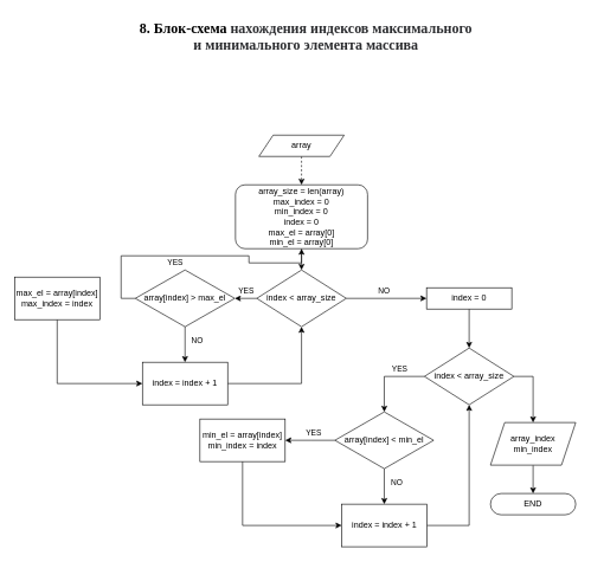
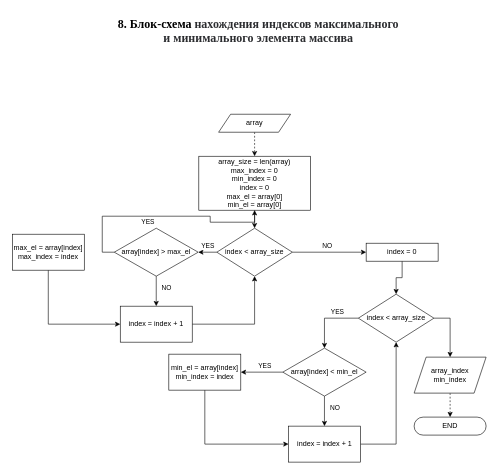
  <mxCell id="0" />
  <mxCell id="1" parent="0" />
  <mxCell id="2" value="&lt;div style=&quot;text-align: left;&quot;&gt;&lt;font style=&quot;background-color: initial; font-size: 20px;&quot; face=&quot;Times New Roman&quot;&gt;8. Блок-схема&amp;nbsp;&lt;span style=&quot;color: rgb(44, 45, 48); text-align: left; background-color: rgb(255, 255, 255);&quot;&gt;нахождения&amp;nbsp;&lt;/span&gt;&lt;/font&gt;&lt;span style=&quot;background-color: initial; font-size: 20px;&quot;&gt;&lt;font face=&quot;Times New Roman&quot; color=&quot;#2c2d30&quot;&gt;индексов максимального&lt;/font&gt;&lt;/span&gt;&lt;/div&gt;&lt;div style=&quot;&quot;&gt;&lt;span style=&quot;background-color: initial; font-size: 20px;&quot;&gt;&lt;font face=&quot;Times New Roman&quot; color=&quot;#2c2d30&quot;&gt;и минимального элемента массива&lt;/font&gt;&lt;/span&gt;&lt;/div&gt;" style="text;html=1;align=center;verticalAlign=middle;resizable=0;points=[];autosize=1;strokeColor=none;fillColor=none;fontStyle=1" vertex="1" parent="1"><mxGeometry x="185" y="20" width="490" height="60" as="geometry" /></mxCell>
  <mxCell id="3" value="END" style="rounded=1;whiteSpace=wrap;html=1;arcSize=50;" vertex="1" parent="1"><mxGeometry x="690" y="695" width="120" height="30" as="geometry" /></mxCell>
  <mxCell id="4" style="edgeStyle=orthogonalEdgeStyle;rounded=0;orthogonalLoop=1;jettySize=auto;html=1;exitX=0.5;exitY=1;exitDx=0;exitDy=0;entryX=0.5;entryY=0;entryDx=0;entryDy=0;dashed=1;" edge="1" parent="1" source="5" target="8"><mxGeometry relative="1" as="geometry" /></mxCell>
  <mxCell id="5" value="array" style="shape=parallelogram;perimeter=parallelogramPerimeter;whiteSpace=wrap;html=1;fixedSize=1;" vertex="1" parent="1"><mxGeometry x="364" y="190" width="120" height="30" as="geometry" /></mxCell>
  <mxCell id="6" style="edgeStyle=orthogonalEdgeStyle;rounded=0;orthogonalLoop=1;jettySize=auto;html=1;exitX=0.5;exitY=1;exitDx=0;exitDy=0;" edge="1" parent="1" source="5" target="5"><mxGeometry relative="1" as="geometry" /></mxCell>
  <mxCell id="7" style="edgeStyle=orthogonalEdgeStyle;rounded=0;orthogonalLoop=1;jettySize=auto;html=1;exitX=0.5;exitY=1;exitDx=0;exitDy=0;entryX=0.5;entryY=0;entryDx=0;entryDy=0;" edge="1" parent="1" source="8" target="11"><mxGeometry relative="1" as="geometry" /></mxCell>
- <mxCell id="8" value="array_size = len(array)&lt;br&gt;max_index = 0&lt;br&gt;min_index = 0&lt;br&gt;index = 0&lt;br&gt;max_el = array[0]&lt;br&gt;min_el = array[0]" style="whiteSpace=wrap;html=1;rounded=1;" vertex="1" parent="1"><mxGeometry x="331" y="260" width="186" height="90" as="geometry" /></mxCell>
+ <mxCell id="8" value="array_size = len(array)&lt;br&gt;max_index = 0&lt;br&gt;min_index = 0&lt;br&gt;index = 0&lt;br&gt;max_el = array[0]&lt;br&gt;min_el = array[0]" style="rounded=0;whiteSpace=wrap;html=1;" vertex="1" parent="1"><mxGeometry x="331" y="260" width="186" height="90" as="geometry" /></mxCell>
  <mxCell id="9" value="YES" style="edgeStyle=orthogonalEdgeStyle;rounded=0;orthogonalLoop=1;jettySize=auto;html=1;exitX=0;exitY=0.5;exitDx=0;exitDy=0;entryX=1;entryY=0.5;entryDx=0;entryDy=0;" edge="1" parent="1" source="11" target="16"><mxGeometry x="-0.046" y="-10" relative="1" as="geometry"><mxPoint as="offset" /></mxGeometry></mxCell>
  <mxCell id="10" value="NO" style="edgeStyle=orthogonalEdgeStyle;rounded=0;orthogonalLoop=1;jettySize=auto;html=1;exitX=1;exitY=0.5;exitDx=0;exitDy=0;entryX=0;entryY=0.5;entryDx=0;entryDy=0;" edge="1" parent="1" source="11" target="22"><mxGeometry x="-0.062" y="10" relative="1" as="geometry"><mxPoint as="offset" /></mxGeometry></mxCell>
  <mxCell id="11" value="index &amp;lt; array_size" style="rhombus;whiteSpace=wrap;html=1;" vertex="1" parent="1"><mxGeometry x="361" y="380" width="126" height="80" as="geometry" /></mxCell>
- <mxCell id="12" style="edgeStyle=orthogonalEdgeStyle;rounded=0;orthogonalLoop=1;jettySize=auto;html=1;exitX=0.5;exitY=1;exitDx=0;exitDy=0;entryX=0.5;entryY=0;entryDx=0;entryDy=0;" edge="1" parent="1" source="13" target="3"><mxGeometry relative="1" as="geometry" /></mxCell>
+ <mxCell id="12" style="edgeStyle=orthogonalEdgeStyle;rounded=0;orthogonalLoop=1;jettySize=auto;html=1;exitX=0.5;exitY=1;exitDx=0;exitDy=0;entryX=0.5;entryY=0;entryDx=0;entryDy=0;dashed=1;" edge="1" parent="1" source="13" target="3"><mxGeometry relative="1" as="geometry" /></mxCell>
  <mxCell id="13" value="array_index&lt;br&gt;min_index" style="shape=parallelogram;perimeter=parallelogramPerimeter;whiteSpace=wrap;html=1;fixedSize=1;" vertex="1" parent="1"><mxGeometry x="690" y="595" width="120" height="60" as="geometry" /></mxCell>
  <mxCell id="14" value="YES" style="edgeStyle=orthogonalEdgeStyle;rounded=0;orthogonalLoop=1;jettySize=auto;html=1;exitX=0;exitY=0.5;exitDx=0;exitDy=0;" edge="1" parent="1" source="16" target="8"><mxGeometry x="-0.143" y="-10" relative="1" as="geometry"><mxPoint as="offset" /></mxGeometry></mxCell>
  <mxCell id="15" value="NO" style="edgeStyle=orthogonalEdgeStyle;rounded=0;orthogonalLoop=1;jettySize=auto;html=1;exitX=0.5;exitY=1;exitDx=0;exitDy=0;entryX=0.5;entryY=0;entryDx=0;entryDy=0;" edge="1" parent="1" source="16" target="20"><mxGeometry x="-0.2" y="17" relative="1" as="geometry"><mxPoint as="offset" /></mxGeometry></mxCell>
  <mxCell id="16" value="array[index] &amp;gt; max_el" style="rhombus;whiteSpace=wrap;html=1;" vertex="1" parent="1"><mxGeometry x="190" y="380" width="140" height="80" as="geometry" /></mxCell>
  <mxCell id="17" style="edgeStyle=orthogonalEdgeStyle;rounded=0;orthogonalLoop=1;jettySize=auto;html=1;exitX=0.5;exitY=1;exitDx=0;exitDy=0;entryX=0;entryY=0.5;entryDx=0;entryDy=0;" edge="1" parent="1" source="18" target="20"><mxGeometry relative="1" as="geometry" /></mxCell>
  <mxCell id="18" value="max_el = array[index]&lt;br&gt;max_index = index" style="rounded=0;whiteSpace=wrap;html=1;" vertex="1" parent="1"><mxGeometry x="20" y="390" width="120" height="60" as="geometry" /></mxCell>
  <mxCell id="19" style="edgeStyle=orthogonalEdgeStyle;rounded=0;orthogonalLoop=1;jettySize=auto;html=1;exitX=1;exitY=0.5;exitDx=0;exitDy=0;entryX=0.5;entryY=1;entryDx=0;entryDy=0;" edge="1" parent="1" source="20" target="11"><mxGeometry relative="1" as="geometry" /></mxCell>
  <mxCell id="20" value="index = index + 1" style="rounded=0;whiteSpace=wrap;html=1;" vertex="1" parent="1"><mxGeometry x="200" y="510" width="120" height="60" as="geometry" /></mxCell>
  <mxCell id="21" style="edgeStyle=orthogonalEdgeStyle;rounded=0;orthogonalLoop=1;jettySize=auto;html=1;exitX=0.5;exitY=1;exitDx=0;exitDy=0;entryX=0.5;entryY=0;entryDx=0;entryDy=0;" edge="1" parent="1" source="22" target="25"><mxGeometry relative="1" as="geometry" /></mxCell>
- <mxCell id="22" value="index = 0" style="rounded=0;whiteSpace=wrap;html=1;" vertex="1" parent="1"><mxGeometry x="600" y="405" width="120" height="30" as="geometry" /></mxCell>
+ <mxCell id="22" value="index = 0" style="rounded=0;whiteSpace=wrap;html=1;" vertex="1" parent="1"><mxGeometry x="610" y="405" width="120" height="30" as="geometry" /></mxCell>
  <mxCell id="23" value="YES" style="edgeStyle=orthogonalEdgeStyle;rounded=0;orthogonalLoop=1;jettySize=auto;html=1;exitX=0;exitY=0.5;exitDx=0;exitDy=0;entryX=0.5;entryY=0;entryDx=0;entryDy=0;" edge="1" parent="1" source="25" target="28"><mxGeometry x="-0.345" y="-10" relative="1" as="geometry"><mxPoint as="offset" /></mxGeometry></mxCell>
  <mxCell id="24" style="edgeStyle=orthogonalEdgeStyle;rounded=0;orthogonalLoop=1;jettySize=auto;html=1;exitX=1;exitY=0.5;exitDx=0;exitDy=0;entryX=0.5;entryY=0;entryDx=0;entryDy=0;" edge="1" parent="1" source="25" target="13"><mxGeometry relative="1" as="geometry" /></mxCell>
  <mxCell id="25" value="index &amp;lt; array_size" style="rhombus;whiteSpace=wrap;html=1;" vertex="1" parent="1"><mxGeometry x="597" y="490" width="126" height="80" as="geometry" /></mxCell>
  <mxCell id="26" value="YES" style="edgeStyle=orthogonalEdgeStyle;rounded=0;orthogonalLoop=1;jettySize=auto;html=1;exitX=0;exitY=0.5;exitDx=0;exitDy=0;entryX=1;entryY=0.5;entryDx=0;entryDy=0;" edge="1" parent="1" source="28"><mxGeometry x="-0.143" y="-10" relative="1" as="geometry"><mxPoint x="401" y="620" as="targetPoint" /><mxPoint as="offset" /></mxGeometry></mxCell>
  <mxCell id="27" value="NO" style="edgeStyle=orthogonalEdgeStyle;rounded=0;orthogonalLoop=1;jettySize=auto;html=1;exitX=0.5;exitY=1;exitDx=0;exitDy=0;entryX=0.5;entryY=0;entryDx=0;entryDy=0;" edge="1" parent="1" source="28" target="31"><mxGeometry x="-0.2" y="17" relative="1" as="geometry"><mxPoint as="offset" /></mxGeometry></mxCell>
  <mxCell id="28" value="array[index] &amp;lt; min_el" style="rhombus;whiteSpace=wrap;html=1;" vertex="1" parent="1"><mxGeometry x="471" y="580" width="139" height="80" as="geometry" /></mxCell>
  <mxCell id="29" style="edgeStyle=orthogonalEdgeStyle;rounded=0;orthogonalLoop=1;jettySize=auto;html=1;exitX=0.5;exitY=1;exitDx=0;exitDy=0;entryX=0;entryY=0.5;entryDx=0;entryDy=0;" edge="1" parent="1" target="31"><mxGeometry relative="1" as="geometry"><mxPoint x="341" y="650" as="sourcePoint" /><Array as="points"><mxPoint x="341" y="740" /></Array></mxGeometry></mxCell>
  <mxCell id="30" style="edgeStyle=orthogonalEdgeStyle;rounded=0;orthogonalLoop=1;jettySize=auto;html=1;exitX=1;exitY=0.5;exitDx=0;exitDy=0;entryX=0.5;entryY=1;entryDx=0;entryDy=0;" edge="1" parent="1" source="31" target="25"><mxGeometry relative="1" as="geometry" /></mxCell>
  <mxCell id="31" value="index = index + 1" style="rounded=0;whiteSpace=wrap;html=1;" vertex="1" parent="1"><mxGeometry x="480.5" y="710" width="120" height="60" as="geometry" /></mxCell>
  <mxCell id="32" value="min_el = array[index]&lt;br&gt;min_index = index" style="rounded=0;whiteSpace=wrap;html=1;" vertex="1" parent="1"><mxGeometry x="281" y="590" width="120" height="60" as="geometry" /></mxCell>
